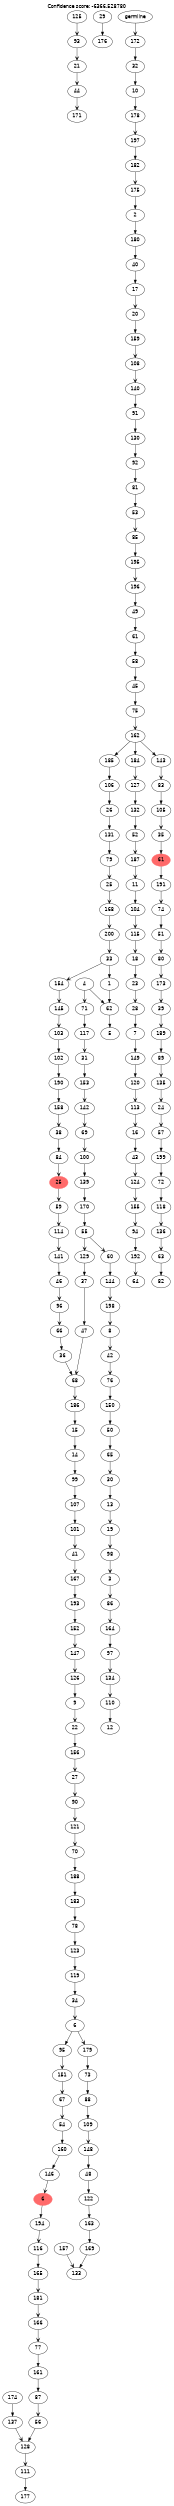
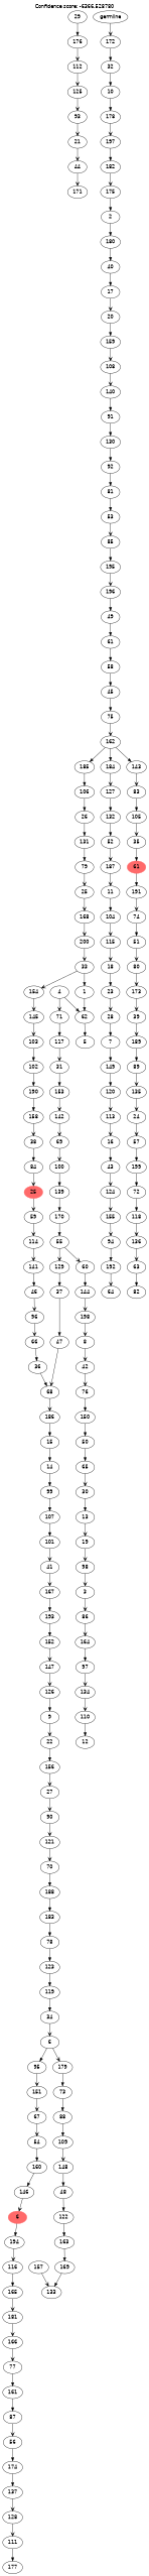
  digraph {
    fontname="DejaVu Sans"
    label="Confidence score: -6366.528780"
    labelloc=t
    node [fontname="DejaVu Sans"]
    edge [arrowhead=normal fontname="DejaVu Sans"]
    n1 [label=171]
    n2 [label=44]
    n3 [label=21]
    n4 [label=93]
    n5 [label=125]
+   n6 [label=112]
    n7 [label=176]
    n8 [label=29]
    n9 [label=36]
    n10 [label=68]
    n11 [label=66]
    n12 [label=96]
    n13 [label=46]
    n14 [label=141]
    n15 [label=114]
    n16 [label=59]
    n17 [color=indianred1 label=25 style=filled]
    n18 [label=84]
    n19 [label=38]
    n20 [label=158]
    n21 [label=190]
    n22 [label=102]
    n23 [label=103]
    n24 [label=145]
    n25 [label=154]
    n26 [label=111]
    n27 [label=177]
    n28 [label=128]
    n29 [label=137]
    n30 [label=174]
    n31 [label=56]
    n32 [label=87]
    n33 [label=161]
    n34 [label=77]
    n35 [label=166]
    n36 [label=181]
    n37 [label=165]
    n38 [label=116]
    n39 [label=194]
    n40 [color=indianred1 label=6 style=filled]
    n41 [label=146]
    n42 [label=160]
    n43 [label=54]
    n44 [label=67]
    n45 [label=151]
    n46 [label=95]
    n47 [label=133]
    n48 [label=157]
    n49 [label=169]
    n50 [label=163]
    n51 [label=122]
    n52 [label=48]
    n53 [label=148]
    n54 [label=109]
    n55 [label=88]
    n56 [label=73]
    n57 [label=179]
    n58 [label=6]
    n59 [label=34]
    n60 [label=119]
    n61 [label=123]
    n62 [label=78]
    n63 [label=183]
    n64 [label=188]
    n65 [label=70]
    n66 [label=121]
    n67 [label=90]
    n68 [label=27]
    n69 [label=156]
    n70 [label=22]
    n71 [label=9]
    n72 [label=126]
    n73 [label=147]
    n74 [label=152]
    n75 [label=193]
    n76 [label=167]
    n77 [label=41]
    n78 [label=101]
    n79 [label=107]
    n80 [label=99]
    n81 [label=14]
    n82 [label=15]
    n83 [label=186]
    n84 [label=47]
    n85 [label=37]
    n86 [label=129]
    n87 [label=110]
    n88 [label=12]
    n89 [label=134]
    n90 [label=97]
    n91 [label=164]
    n92 [label=86]
    n93 [label=3]
    n94 [label=98]
    n95 [label=19]
    n96 [label=13]
    n97 [label=30]
    n98 [label=65]
    n99 [label=50]
    n100 [label=150]
    n101 [label=76]
    n102 [label=42]
    n103 [label=8]
    n104 [label=198]
    n105 [label=144]
    n106 [label=60]
    n107 [label=55]
    n108 [label=170]
    n109 [label=139]
    n110 [label=100]
    n111 [label=69]
    n112 [label=142]
    n113 [label=153]
    n114 [label=31]
    n115 [label=117]
    n116 [label=71]
    n117 [label=4]
    n118 [label=62]
    n119 [label=5]
    n120 [label=1]
    n121 [label=33]
    n122 [label=200]
    n123 [label=168]
    n124 [label=25]
    n125 [label=79]
    n126 [label=131]
    n127 [label=26]
    n128 [label=106]
    n129 [label=185]
    n130 [label=192]
    n131 [label=64]
    n132 [label=94]
    n133 [label=155]
    n134 [label=124]
    n135 [label=43]
    n136 [label=16]
    n137 [label=113]
    n138 [label=120]
    n139 [label=149]
    n140 [label=7]
    n141 [label=28]
    n142 [label=23]
    n143 [label=18]
    n144 [label=115]
    n145 [label=104]
    n146 [label=11]
    n147 [label=187]
    n148 [label=52]
    n149 [label=132]
    n150 [label=127]
    n151 [label=184]
    n152 [label=63]
    n153 [label=82]
    n154 [label=136]
    n155 [label=118]
    n156 [label=72]
    n157 [label=199]
    n158 [label=57]
    n159 [label=24]
    n160 [label=135]
    n161 [label=89]
    n162 [label=189]
    n163 [label=39]
    n164 [label=173]
    n165 [label=80]
    n166 [label=51]
    n167 [label=74]
    n168 [label=191]
    n169 [color=indianred1 label=61 style=filled]
    n170 [label=35]
    n171 [label=105]
    n172 [label=83]
    n173 [label=143]
    n174 [label=162]
    n175 [label=75]
    n176 [label=45]
    n177 [label=58]
    n178 [label=61]
    n179 [label=49]
    n180 [label=196]
    n181 [label=195]
    n182 [label=85]
    n183 [label=53]
    n184 [label=81]
    n185 [label=92]
    n186 [label=130]
    n187 [label=91]
    n188 [label=140]
    n189 [label=108]
    n190 [label=159]
    n191 [label=20]
    n192 [label=17]
    n193 [label=40]
    n194 [label=180]
    n195 [label=2]
    n196 [label=175]
    n197 [label=182]
    n198 [label=197]
    n199 [label=178]
    n200 [label=10]
    n201 [label=32]
    n202 [label=172]
    n203 [label=germline]
    n2 -> n1 [arrowhead=vee]
    n3 -> n2 [arrowhead=vee]
    n4 -> n3 [arrowhead=vee]
    n5 -> n4 [arrowhead=vee]
+   n6 -> n5 [arrowhead=vee]
+   n7 -> n6 [arrowhead=vee]
    n8 -> n7
    n9 -> n10
    n10 -> n83 [arrowhead=vee]
    n11 -> n9
    n12 -> n11 [arrowhead=vee]
    n13 -> n12 [arrowhead=vee]
    n14 -> n13
    n15 -> n14 [arrowhead=vee]
    n16 -> n15 [arrowhead=vee]
    n17 -> n16 [arrowhead=vee]
    n18 -> n17 [arrowhead=vee]
    n19 -> n18
    n20 -> n19 [arrowhead=vee]
    n21 -> n20
    n22 -> n21
    n23 -> n22
    n24 -> n23 [arrowhead=vee]
    n25 -> n24 [arrowhead=vee]
    n26 -> n27
    n28 -> n26 [arrowhead=vee]
    n29 -> n28 [arrowhead=vee]
    n30 -> n29
-   n31 -> n28
+   n31 -> n30
    n32 -> n31 [arrowhead=vee]
    n33 -> n32
    n34 -> n33
    n35 -> n34 [arrowhead=vee]
    n36 -> n35 [arrowhead=vee]
    n37 -> n36 [arrowhead=vee]
    n38 -> n37
    n39 -> n38 [arrowhead=vee]
    n40 -> n39
    n41 -> n40 [arrowhead=vee]
    n42 -> n41
    n43 -> n42
    n44 -> n43 [arrowhead=vee]
    n45 -> n44 [arrowhead=vee]
    n46 -> n45 [arrowhead=vee]
    n48 -> n47 [arrowhead=vee]
    n49 -> n47
    n50 -> n49
    n51 -> n50
    n52 -> n51
    n53 -> n52
    n54 -> n53 [arrowhead=vee]
    n55 -> n54
    n56 -> n55
    n57 -> n56
    n58 -> n46
    n58 -> n57 [arrowhead=vee]
    n59 -> n58 [arrowhead=vee]
    n60 -> n59
    n61 -> n60
    n62 -> n61
    n63 -> n62
    n64 -> n63
    n65 -> n64
    n66 -> n65 [arrowhead=vee]
    n67 -> n66 [arrowhead=vee]
    n68 -> n67 [arrowhead=vee]
    n69 -> n68 [arrowhead=vee]
    n70 -> n69
    n71 -> n70 [arrowhead=vee]
    n72 -> n71
    n73 -> n72 [arrowhead=vee]
    n74 -> n73 [arrowhead=vee]
    n75 -> n74
    n76 -> n75
    n77 -> n76 [arrowhead=vee]
    n78 -> n77 [arrowhead=vee]
    n79 -> n78
    n80 -> n79
    n81 -> n80
    n82 -> n81
    n83 -> n82
    n84 -> n10 [arrowhead=vee]
    n85 -> n84
    n86 -> n85
    n87 -> n88
    n89 -> n87 [arrowhead=vee]
    n90 -> n89 [arrowhead=vee]
    n91 -> n90
    n92 -> n91 [arrowhead=vee]
    n93 -> n92 [arrowhead=vee]
    n94 -> n93 [arrowhead=vee]
    n95 -> n94 [arrowhead=vee]
    n96 -> n95 [arrowhead=vee]
    n97 -> n96
    n98 -> n97 [arrowhead=vee]
    n99 -> n98
    n100 -> n99
    n101 -> n100
    n102 -> n101 [arrowhead=vee]
    n103 -> n102 [arrowhead=vee]
    n104 -> n103 [arrowhead=vee]
    n105 -> n104 [arrowhead=vee]
    n106 -> n105
    n107 -> n86 [arrowhead=vee]
    n107 -> n106 [arrowhead=vee]
    n108 -> n107
    n109 -> n108
    n110 -> n109
    n111 -> n110 [arrowhead=vee]
    n112 -> n111 [arrowhead=vee]
    n113 -> n112 [arrowhead=vee]
    n114 -> n113
    n115 -> n114 [arrowhead=vee]
    n116 -> n115
    n117 -> n116 [arrowhead=vee]
    n117 -> n118
    n118 -> n119
    n120 -> n118
    n121 -> n25 [arrowhead=vee]
    n121 -> n120
    n122 -> n121 [arrowhead=vee]
    n123 -> n122 [arrowhead=vee]
    n124 -> n123 [arrowhead=vee]
    n125 -> n124 [arrowhead=vee]
    n126 -> n125
    n127 -> n126
    n128 -> n127
    n129 -> n128
    n130 -> n131 [arrowhead=vee]
    n132 -> n130
    n133 -> n132 [arrowhead=vee]
    n134 -> n133 [arrowhead=vee]
    n135 -> n134 [arrowhead=vee]
    n136 -> n135
    n137 -> n136 [arrowhead=vee]
    n138 -> n137 [arrowhead=vee]
    n139 -> n138
    n140 -> n139
    n141 -> n140
    n142 -> n141 [arrowhead=vee]
    n143 -> n142
    n144 -> n143 [arrowhead=vee]
    n145 -> n144 [arrowhead=vee]
    n146 -> n145
    n147 -> n146 [arrowhead=vee]
    n148 -> n147 [arrowhead=vee]
    n149 -> n148
    n150 -> n149
    n151 -> n150 [arrowhead=vee]
    n152 -> n153
    n154 -> n152 [arrowhead=vee]
    n155 -> n154 [arrowhead=vee]
    n156 -> n155
    n157 -> n156
    n158 -> n157
    n159 -> n158 [arrowhead=vee]
    n160 -> n159 [arrowhead=vee]
    n161 -> n160 [arrowhead=vee]
    n162 -> n161
    n163 -> n162 [arrowhead=vee]
    n164 -> n163 [arrowhead=vee]
    n165 -> n164 [arrowhead=vee]
    n166 -> n165 [arrowhead=vee]
    n167 -> n166
    n168 -> n167 [arrowhead=vee]
    n169 -> n168
    n170 -> n169
    n171 -> n170 [arrowhead=vee]
    n172 -> n171
    n173 -> n172 [arrowhead=vee]
    n174 -> n129
    n174 -> n151
    n174 -> n173
    n175 -> n174 [arrowhead=vee]
    n176 -> n175
    n177 -> n176
    n178 -> n177
    n179 -> n178
    n180 -> n179
    n181 -> n180 [arrowhead=vee]
    n182 -> n181
    n183 -> n182 [arrowhead=vee]
    n184 -> n183
    n185 -> n184
    n186 -> n185
    n187 -> n186
    n188 -> n187
    n189 -> n188 [arrowhead=vee]
    n190 -> n189 [arrowhead=vee]
    n191 -> n190
    n192 -> n191 [arrowhead=vee]
    n193 -> n192
    n194 -> n193
    n195 -> n194
    n196 -> n195
    n197 -> n196 [arrowhead=vee]
    n198 -> n197
    n199 -> n198 [arrowhead=vee]
    n200 -> n199
    n201 -> n200
    n202 -> n201
    n203 -> n202 [arrowhead=vee]
  }
